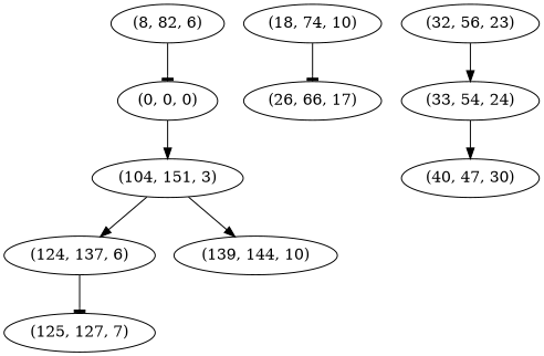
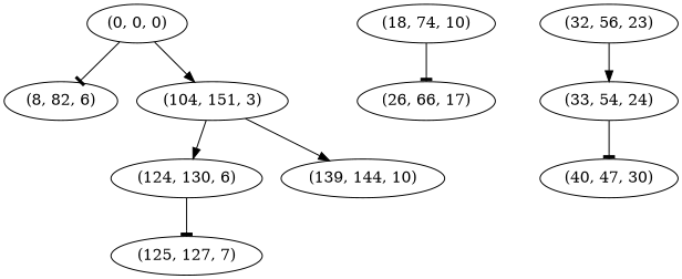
  digraph {
    edge [arrowhead=tee]
    "(0, 0, 0)"
    "(8, 82, 6)"
    "(104, 151, 3)"
-   "(124, 130, 6)" [label="(124, 137, 6)"]
+   "(124, 130, 6)"
    "(139, 144, 10)"
    "(18, 74, 10)"
    "(26, 66, 17)"
    "(32, 56, 23)"
    "(33, 54, 24)"
    "(40, 47, 30)"
    "(125, 127, 7)"
-   "(8, 82, 6)" -> "(0, 0, 0)"
+   "(0, 0, 0)" -> "(8, 82, 6)"
    "(0, 0, 0)" -> "(104, 151, 3)" [arrowhead=normal]
    "(104, 151, 3)" -> "(124, 130, 6)" [arrowhead=normal]
    "(104, 151, 3)" -> "(139, 144, 10)" [arrowhead=normal]
    "(124, 130, 6)" -> "(125, 127, 7)"
    "(18, 74, 10)" -> "(26, 66, 17)"
    "(32, 56, 23)" -> "(33, 54, 24)" [arrowhead=normal]
-   "(33, 54, 24)" -> "(40, 47, 30)" [arrowhead=normal]
+   "(33, 54, 24)" -> "(40, 47, 30)"
  }
